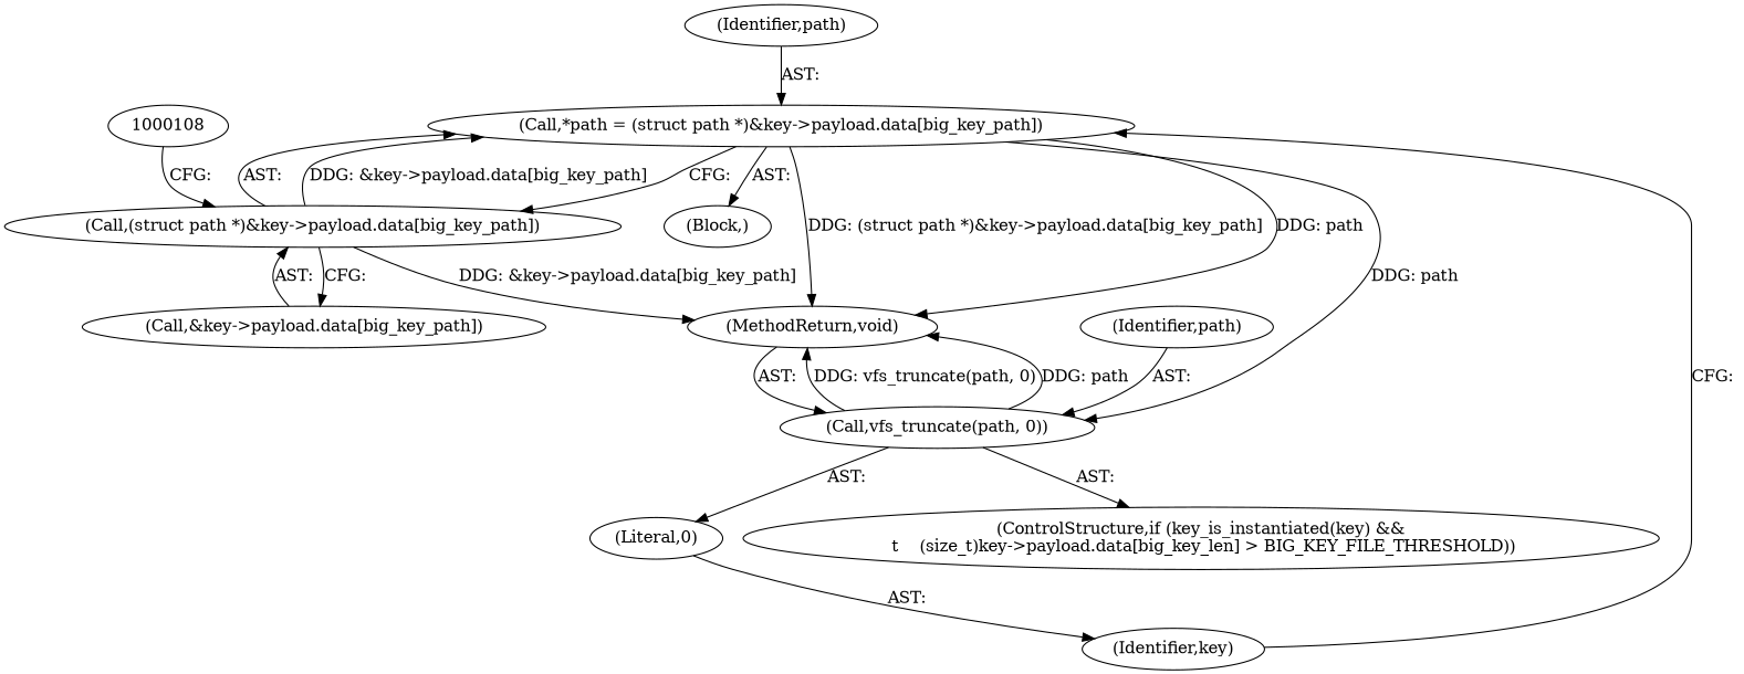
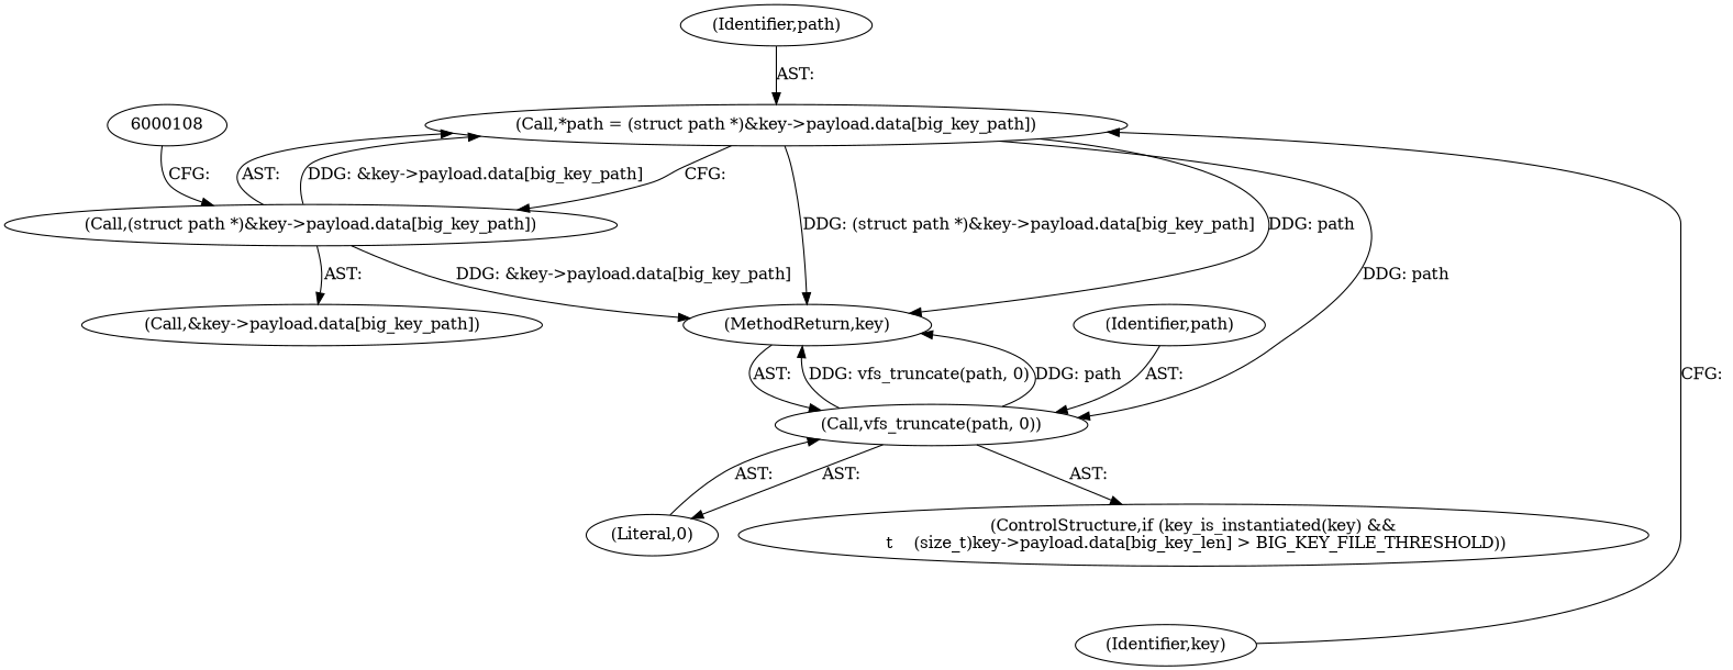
  digraph {
    n1 [label="(Call,*path = (struct path *)&key->payload.data[big_key_path])"]
    n2 [label="(Call,(struct path *)&key->payload.data[big_key_path])"]
    n3 [label="(Call,vfs_truncate(path, 0))"]
-   n4 [label="(Block,)"]
-   n5 [label="(MethodReturn,void)"]
+   n5 [label="(MethodReturn,key)"]
    n6 [label="(Call,&key->payload.data[big_key_path])"]
    n7 [label="(Literal,0)"]
    n8 [label="(ControlStructure,if (key_is_instantiated(key) &&\n \t    (size_t)key->payload.data[big_key_len] > BIG_KEY_FILE_THRESHOLD))"]
    n9 [label="(Identifier,path)"]
    n10 [label="(Identifier,key)"]
    n11 [label="(Identifier,path)"]
-   1000108
+   1000108 [label=6000108]
    n1 -> n2 [label="CFG: "]
    n1 -> n3 [label="DDG: path"]
-   n1 -> n4 [label="AST: "]
    n1 -> n5 [label="DDG: (struct path *)&key->payload.data[big_key_path]"]
    n1 -> n5 [label="DDG: path"]
    n2 -> n1 [label="AST: "]
    n2 -> n1 [label="DDG: &key->payload.data[big_key_path]"]
    n2 -> n5 [label="DDG: &key->payload.data[big_key_path]"]
-   n2 -> n6 [label="CFG: "]
+   n2 -> n6 [label="AST: "]
    n3 -> n5 [label="DDG: vfs_truncate(path, 0)"]
    n3 -> n5 [label="DDG: path"]
    n3 -> n7 [label="AST: "]
    n3 -> n8 [label="AST: "]
    n5 -> n3 [label="AST: "]
-   n6 -> n2 [label="AST: "]
-   n7 -> n10 [label="AST: "]
+   n7 -> n3 [label="AST: "]
    n9 -> n3 [label="AST: "]
    n10 -> n1 [label="CFG: "]
    n11 -> n1 [label="AST: "]
    1000108 -> n2 [label="CFG: "]
  }
